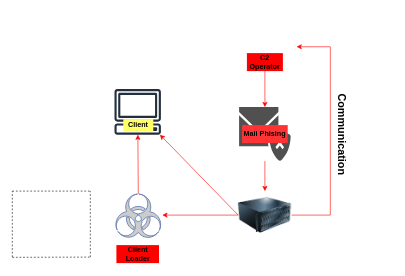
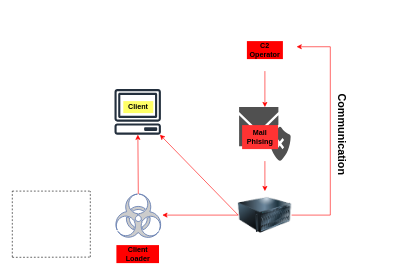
  <mxCell id="0" />
  <mxCell id="1" parent="0" />
  <mxCell id="2" value="" style="fontColor=#0066CC;verticalAlign=top;verticalLabelPosition=bottom;labelPosition=center;align=center;html=1;outlineConnect=0;fillColor=#CCCCCC;strokeColor=#6881B3;gradientColor=none;gradientDirection=north;strokeWidth=2;shape=mxgraph.networks.virus;" parent="1" vertex="1"><mxGeometry x="190" y="323" width="80" height="75" as="geometry" /></mxCell>
  <mxCell id="3" value="" style="edgeStyle=orthogonalEdgeStyle;rounded=0;orthogonalLoop=1;jettySize=auto;html=1;fontStyle=1;strokeColor=#FF0000;" edge="1" parent="1" source="4" target="8"><mxGeometry relative="1" as="geometry"><mxPoint x="440" y="288" as="sourcePoint" /></mxGeometry></mxCell>
  <mxCell id="4" value="" style="sketch=0;pointerEvents=1;shadow=0;dashed=0;html=1;strokeColor=none;fillColor=#505050;labelPosition=center;verticalLabelPosition=bottom;verticalAlign=top;outlineConnect=0;align=center;shape=mxgraph.office.concepts.phishing;" parent="1" vertex="1"><mxGeometry x="398" y="178" width="86" height="90" as="geometry" /></mxCell>
- <mxCell id="5" value="&lt;b&gt;Mail Phising&lt;/b&gt;" style="text;html=1;align=center;verticalAlign=middle;whiteSpace=wrap;rounded=0;fillColor=#FF3333;" vertex="1" parent="1"><mxGeometry x="403" y="208" width="76" height="30" as="geometry" /></mxCell>
+ <mxCell id="5" value="&lt;b&gt;Mail Phising&lt;/b&gt;" style="text;html=1;align=center;verticalAlign=middle;whiteSpace=wrap;rounded=0;fillColor=#FF3333;" vertex="1" parent="1"><mxGeometry x="403" y="208" width="60" height="40" as="geometry" /></mxCell>
  <mxCell id="6" value="&lt;b&gt;Client Loader&lt;/b&gt;" style="text;html=1;align=center;verticalAlign=middle;whiteSpace=wrap;rounded=0;fillColor=#FF0000;" vertex="1" parent="1"><mxGeometry x="193.5" y="408" width="71" height="30" as="geometry" /></mxCell>
  <mxCell id="7" style="edgeStyle=orthogonalEdgeStyle;rounded=0;orthogonalLoop=1;jettySize=auto;html=1;entryX=1.039;entryY=0.586;entryDx=0;entryDy=0;entryPerimeter=0;strokeColor=#FF0000;" edge="1" parent="1" source="8" target="10"><mxGeometry relative="1" as="geometry"><mxPoint x="550" y="78" as="targetPoint" /><Array as="points"><mxPoint x="550" y="358" /><mxPoint x="550" y="77" /></Array></mxGeometry></mxCell>
  <mxCell id="8" value="" style="image;html=1;image=img/lib/clip_art/computers/Server_128x128.png" vertex="1" parent="1"><mxGeometry x="396.5" y="318" width="89" height="80" as="geometry" /></mxCell>
  <mxCell id="9" value="" style="edgeStyle=orthogonalEdgeStyle;rounded=0;orthogonalLoop=1;jettySize=auto;html=1;strokeColor=#FF0000;" edge="1" parent="1" source="10" target="4"><mxGeometry relative="1" as="geometry"><mxPoint x="441" y="148" as="targetPoint" /></mxGeometry></mxCell>
  <mxCell id="10" value="" style="shape=image;html=1;verticalAlign=top;verticalLabelPosition=bottom;labelBackgroundColor=#ffffff;imageAspect=0;aspect=fixed;image=https://cdn0.iconfinder.com/data/icons/kameleon-free-pack/110/Hacker-128.png" vertex="1" parent="1"><mxGeometry x="392" y="20" width="98" height="98" as="geometry" /></mxCell>
- <mxCell id="11" value="C2 Operator" style="text;html=1;align=center;verticalAlign=middle;whiteSpace=wrap;rounded=0;fillColor=#FF0000;fontStyle=1" vertex="1" parent="1"><mxGeometry x="411" y="88" width="60" height="30" as="geometry" /></mxCell>
+ <mxCell id="11" value="C2 Operator" style="text;html=1;align=center;verticalAlign=middle;whiteSpace=wrap;rounded=0;fillColor=#FF0000;fontStyle=1" vertex="1" parent="1"><mxGeometry x="411" y="68" width="60" height="30" as="geometry" /></mxCell>
  <mxCell id="12" value="" style="sketch=0;outlineConnect=0;fontColor=#232F3E;gradientColor=none;fillColor=#232F3D;strokeColor=none;dashed=0;verticalLabelPosition=bottom;verticalAlign=top;align=center;html=1;fontSize=12;fontStyle=0;aspect=fixed;pointerEvents=1;shape=mxgraph.aws4.client;" vertex="1" parent="1"><mxGeometry x="190" y="148" width="78" height="76" as="geometry" /></mxCell>
  <mxCell id="13" value="" style="endArrow=classic;html=1;rounded=0;exitX=0;exitY=0.5;exitDx=0;exitDy=0;strokeColor=#FF0000;" edge="1" parent="1" source="8" target="12"><mxGeometry width="50" height="50" relative="1" as="geometry"><mxPoint x="700" y="378" as="sourcePoint" /><mxPoint x="750" y="328" as="targetPoint" /></mxGeometry></mxCell>
  <mxCell id="14" value="" style="endArrow=classic;html=1;rounded=0;exitX=0;exitY=0.5;exitDx=0;exitDy=0;fillColor=#FF0000;strokeColor=#FF0000;" edge="1" parent="1" source="8"><mxGeometry width="50" height="50" relative="1" as="geometry"><mxPoint x="600" y="388" as="sourcePoint" /><mxPoint x="270" y="358" as="targetPoint" /></mxGeometry></mxCell>
- <mxCell id="15" value="&lt;b&gt;Client&lt;/b&gt;" style="text;html=1;align=center;verticalAlign=middle;whiteSpace=wrap;rounded=0;fillColor=#FFFF66;" vertex="1" parent="1"><mxGeometry x="205" y="198" width="50" height="20" as="geometry" /></mxCell>
+ <mxCell id="15" value="&lt;b&gt;Client&lt;/b&gt;" style="text;html=1;align=center;verticalAlign=middle;whiteSpace=wrap;rounded=0;fillColor=#FFFF66;" vertex="1" parent="1"><mxGeometry x="205" y="168" width="50" height="20" as="geometry" /></mxCell>
  <mxCell id="16" value="" style="endArrow=classic;html=1;rounded=0;exitX=0.5;exitY=0;exitDx=0;exitDy=0;exitPerimeter=0;strokeColor=#FF0000;" edge="1" parent="1" source="2" target="12"><mxGeometry width="50" height="50" relative="1" as="geometry"><mxPoint x="430" y="308" as="sourcePoint" /><mxPoint x="230" y="258" as="targetPoint" /></mxGeometry></mxCell>
  <mxCell id="17" value="&lt;b&gt;&lt;font style=&quot;font-size: 18px;&quot;&gt;Communication&lt;/font&gt;&lt;/b&gt;" style="text;html=1;align=center;verticalAlign=middle;whiteSpace=wrap;rounded=0;rotation=90;fillColor=#FFFFFF;" vertex="1" parent="1"><mxGeometry x="485.5" y="208" width="167.5" height="30" as="geometry" /></mxCell>
  <mxCell id="18" value="" style="endArrow=none;dashed=1;html=1;rounded=0;" edge="1" parent="1"><mxGeometry width="50" height="50" relative="1" as="geometry"><mxPoint x="20" y="318" as="sourcePoint" /><mxPoint x="150" y="318" as="targetPoint" /></mxGeometry></mxCell>
  <mxCell id="19" value="" style="endArrow=none;dashed=1;html=1;rounded=0;" edge="1" parent="1"><mxGeometry width="50" height="50" relative="1" as="geometry"><mxPoint x="150" y="428" as="sourcePoint" /><mxPoint x="150" y="318" as="targetPoint" /></mxGeometry></mxCell>
  <mxCell id="20" value="" style="endArrow=none;dashed=1;html=1;rounded=0;" edge="1" parent="1"><mxGeometry width="50" height="50" relative="1" as="geometry"><mxPoint x="20" y="428.38" as="sourcePoint" /><mxPoint x="150" y="428" as="targetPoint" /></mxGeometry></mxCell>
  <mxCell id="21" value="" style="endArrow=none;dashed=1;html=1;rounded=0;" edge="1" parent="1"><mxGeometry width="50" height="50" relative="1" as="geometry"><mxPoint x="20" y="428" as="sourcePoint" /><mxPoint x="20" y="318" as="targetPoint" /></mxGeometry></mxCell>
